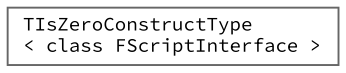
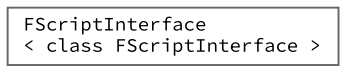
  digraph {
    rankdir=LR
    fontname="Source Code Pro"
-   n1 [color=grey40 fillcolor=white fontname="Source Code Pro" fontsize=10 height=0.2 label="TIsZeroConstructType\l\< class FScriptInterface \>" shape=box style=filled width=0.4]
+   n1 [color=grey40 fillcolor=white fontname="Source Code Pro" fontsize=10 height=0.2 label="FScriptInterface\l\< class FScriptInterface \>" shape=box style=filled width=0.4]
  }
